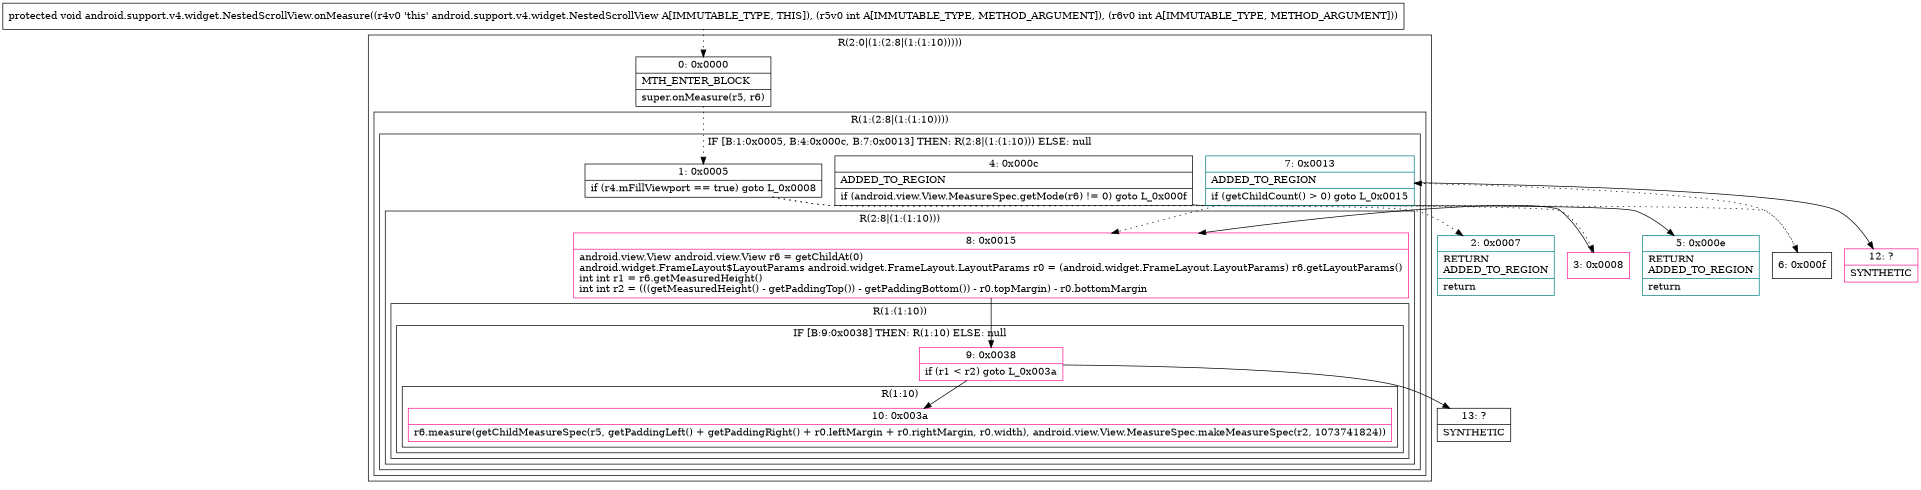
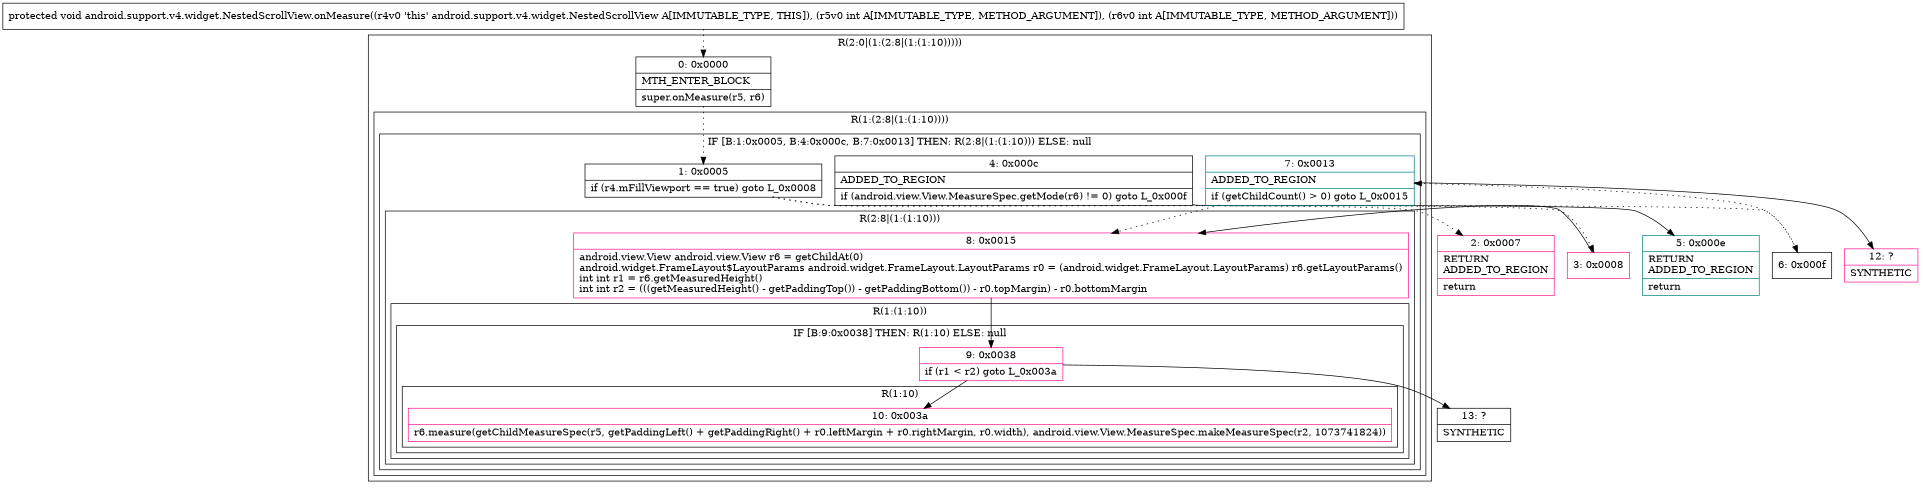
  digraph {
    node [color=deeppink shape=record]
    edge [style=dotted]
    n1 [label="{10\:\ 0x003a|r6.measure(getChildMeasureSpec(r5, getPaddingLeft() + getPaddingRight() + r0.leftMargin + r0.rightMargin, r0.width), android.view.View.MeasureSpec.makeMeasureSpec(r2, 1073741824))\l}"]
    n2 [label="{9\:\ 0x0038|if (r1 \< r2) goto L_0x003a\l}"]
    n3 [label="{8\:\ 0x0015|android.view.View android.view.View r6 = getChildAt(0)\landroid.widget.FrameLayout$LayoutParams android.widget.FrameLayout.LayoutParams r0 = (android.widget.FrameLayout.LayoutParams) r6.getLayoutParams()\lint int r1 = r6.getMeasuredHeight()\lint int r2 = (((getMeasuredHeight() \- getPaddingTop()) \- getPaddingBottom()) \- r0.topMargin) \- r0.bottomMargin\l}"]
    n4 [color=black label="{1\:\ 0x0005|if (r4.mFillViewport == true) goto L_0x0008\l}"]
    n5 [color=black label="{4\:\ 0x000c|ADDED_TO_REGION\l|if (android.view.View.MeasureSpec.getMode(r6) != 0) goto L_0x000f\l}"]
    n6 [color=teal label="{7\:\ 0x0013|ADDED_TO_REGION\l|if (getChildCount() \> 0) goto L_0x0015\l}"]
    n7 [color=black label="{0\:\ 0x0000|MTH_ENTER_BLOCK\l|super.onMeasure(r5, r6)\l}"]
    n8 [color=black label="{13\:\ ?|SYNTHETIC\l}"]
-   n9 [color=teal label="{2\:\ 0x0007|RETURN\lADDED_TO_REGION\l|return\l}"]
+   n9 [label="{2\:\ 0x0007|RETURN\lADDED_TO_REGION\l|return\l}"]
    n10 [label="{3\:\ 0x0008}"]
    n11 [color=teal label="{5\:\ 0x000e|RETURN\lADDED_TO_REGION\l|return\l}"]
    n12 [color=black label="{6\:\ 0x000f}"]
    n13 [label="{12\:\ ?|SYNTHETIC\l}"]
    n14 [color=black label="{protected void android.support.v4.widget.NestedScrollView.onMeasure((r4v0 'this' android.support.v4.widget.NestedScrollView A[IMMUTABLE_TYPE, THIS]), (r5v0 int A[IMMUTABLE_TYPE, METHOD_ARGUMENT]), (r6v0 int A[IMMUTABLE_TYPE, METHOD_ARGUMENT])) }"]
    subgraph cluster_1 {
      label="R(2:0|(1:(2:8|(1:(1:10)))))"
      n7
      subgraph cluster_2 {
        label="R(1:(2:8|(1:(1:10))))"
        subgraph cluster_3 {
          label="IF [B:1:0x0005, B:4:0x000c, B:7:0x0013] THEN: R(2:8|(1:(1:10))) ELSE: null"
          n4
          n5
          n6
          subgraph cluster_4 {
            label="R(2:8|(1:(1:10)))"
            n3
            subgraph cluster_5 {
              label="R(1:(1:10))"
              subgraph cluster_6 {
                label="IF [B:9:0x0038] THEN: R(1:10) ELSE: null"
                n2
                subgraph cluster_7 {
                  label="R(1:10)"
                  n1
                }
              }
            }
          }
        }
      }
    }
    n2 -> n1 [style=solid]
    n2 -> n8 [style=solid]
    n3 -> n2 [style=solid]
    n4 -> n9
    n4 -> n10
    n5 -> n11 [style=solid]
    n5 -> n12
    n6 -> n3
    n6 -> n13 [style=solid]
    n7 -> n4
    n10 -> n3 [style=solid]
    n12 -> n6
    n14 -> n7
  }
